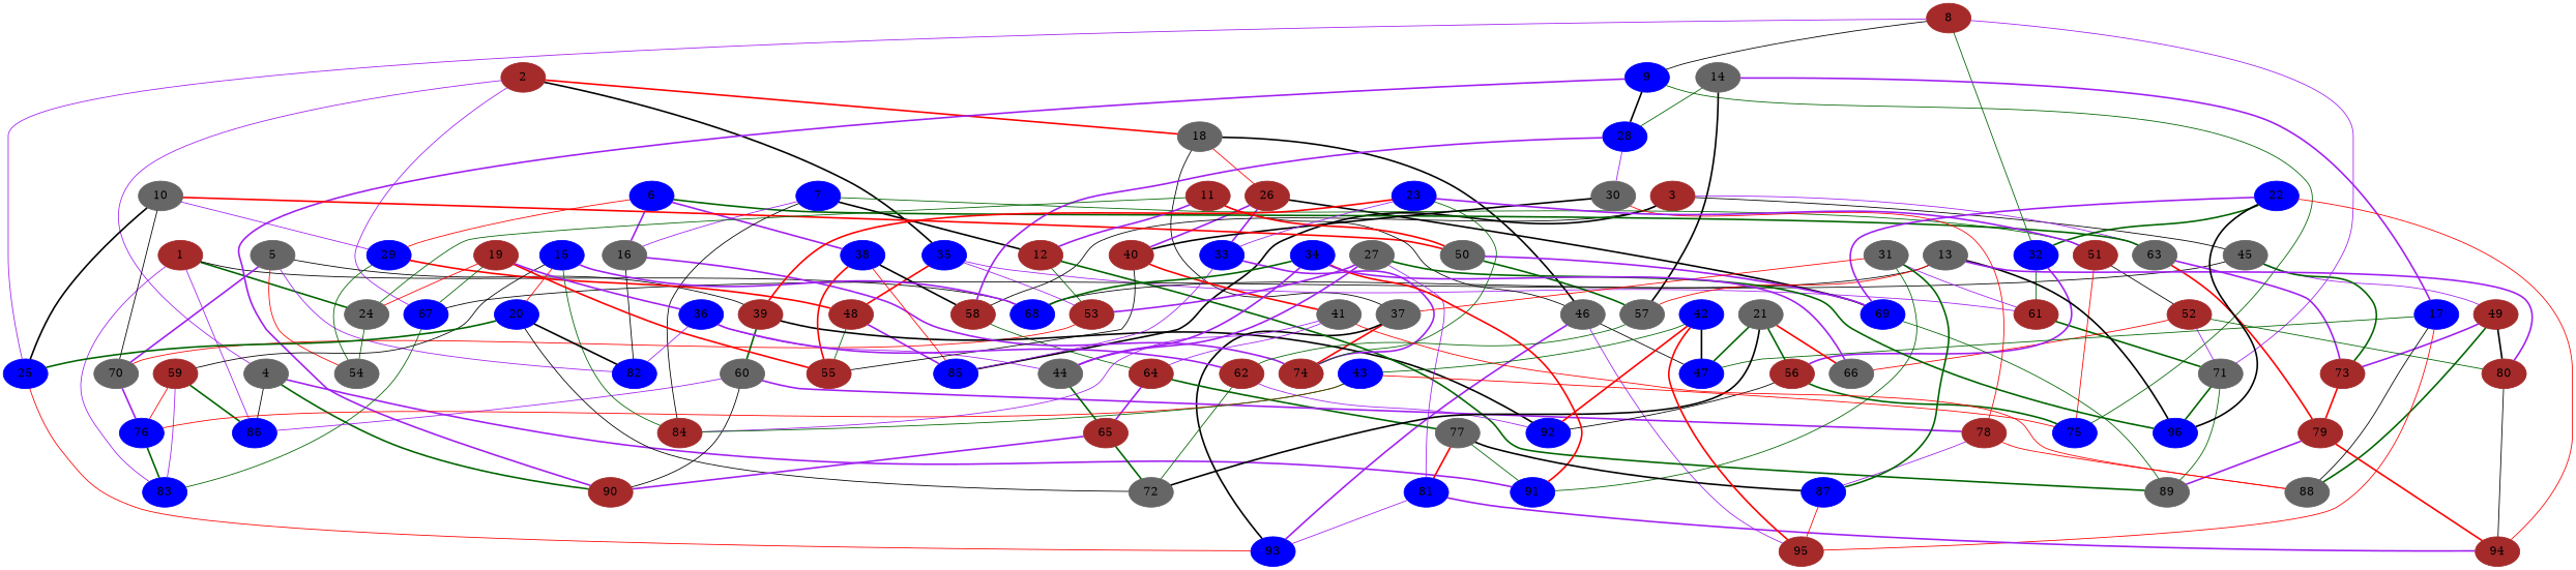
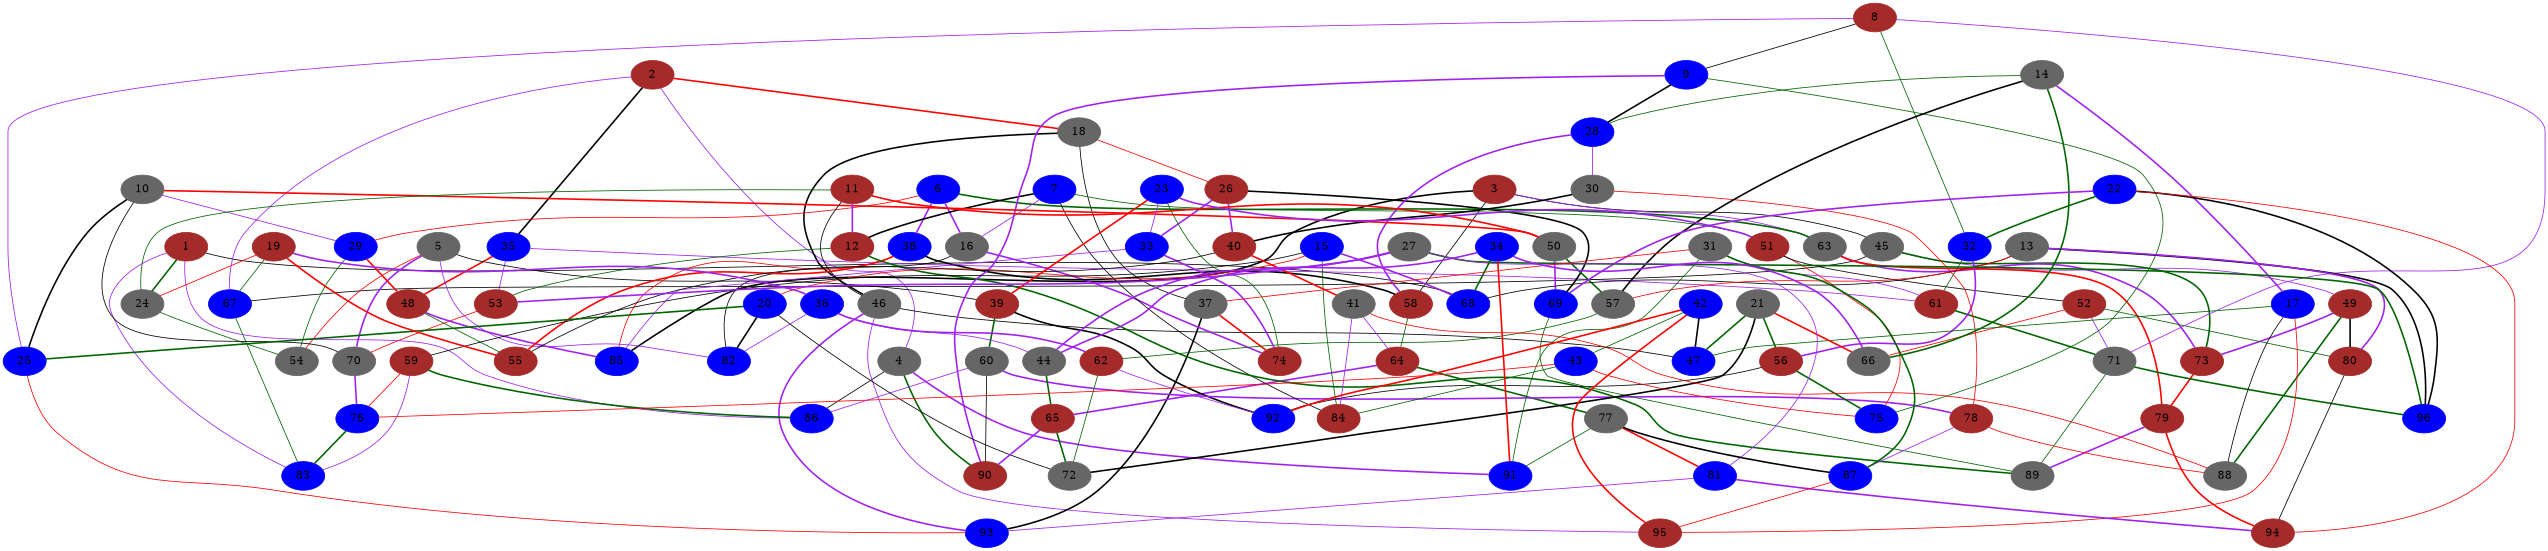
  graph {
    node [color=blue style=filled]
    edge [color=purple style=solid]
    1 [color=brown]
    24 [color=gray40]
    68
    83
    86
    54 [color=gray40]
    2 [color=brown]
    4 [color=gray40]
    18 [color=gray40]
    35
    67
    90 [color=brown]
    91
    46 [color=gray40]
    26 [color=brown]
    37 [color=gray40]
    53 [color=brown]
    48 [color=brown]
    61 [color=brown]
    3 [color=brown]
    45 [color=gray40]
    58 [color=brown]
    63 [color=gray40]
    85
    49 [color=brown]
    73 [color=brown]
    64 [color=brown]
    79 [color=brown]
    5 [color=gray40]
    39 [color=brown]
    70 [color=gray40]
    82
    60 [color=gray40]
    92
    76
    6
    16 [color=gray40]
    29
    38
    74 [color=brown]
    55 [color=brown]
    7
    12 [color=brown]
    51 [color=brown]
    84 [color=brown]
    89 [color=gray40]
    75
    52 [color=brown]
    8 [color=brown]
    9
    25
    32
    71 [color=gray40]
    28
    93
    56 [color=brown]
    96
    30 [color=gray40]
    10 [color=gray40]
    50 [color=gray40]
    57 [color=gray40]
    69
    11 [color=brown]
    47
    95 [color=brown]
    13 [color=gray40]
    80 [color=brown]
    62 [color=brown]
    94 [color=brown]
    14 [color=gray40]
    17
    66 [color=gray40]
    88 [color=gray40]
    15
    20
    59 [color=brown]
    72 [color=gray40]
    33
    40 [color=brown]
    78 [color=brown]
    19 [color=brown]
    36
    44 [color=gray40]
    21 [color=gray40]
    22
    23
    41 [color=gray40]
    27 [color=gray40]
    81
    65 [color=brown]
    87
    31 [color=gray40]
    34
    77 [color=gray40]
    42
    43
    1 -- 24 [color=darkgreen style=bold]
    1 -- 68 [color=black]
    1 -- 83
    1 -- 86
    24 -- 54 [color=darkgreen]
    2 -- 4
    2 -- 18 [color=red style=bold]
    2 -- 35 [color=black style=bold]
    2 -- 67
    4 -- 86 [color=black]
    4 -- 90 [color=darkgreen style=bold]
    4 -- 91 [style=bold]
    18 -- 46 [color=black style=bold]
    18 -- 26 [color=red]
    18 -- 37 [color=black]
    35 -- 53
    35 -- 48 [color=red style=bold]
    35 -- 61
    67 -- 83 [color=darkgreen]
    46 -- 93 [style=bold]
    46 -- 47 [color=black]
    46 -- 95
    26 -- 69 [color=black style=bold]
    26 -- 33 [style=bold]
    26 -- 40 [style=bold]
    37 -- 74 [color=red style=bold]
    37 -- 93 [color=black style=bold]
    53 -- 70 [color=red]
    48 -- 85 [style=bold]
    48 -- 55 [color=darkgreen]
    61 -- 71 [color=darkgreen style=bold]
    3 -- 45 [color=black]
    3 -- 58 [color=black]
    3 -- 63
    3 -- 85 [color=black style=bold]
    45 -- 67 [color=black]
    45 -- 49
    45 -- 73 [color=darkgreen style=bold]
    58 -- 64 [color=darkgreen]
    63 -- 73 [style=bold]
    63 -- 79 [color=red style=bold]
    49 -- 73 [style=bold]
    49 -- 80 [color=black style=bold]
    49 -- 88 [color=darkgreen style=bold]
    73 -- 79 [color=red style=bold]
    64 -- 65 [style=bold]
    64 -- 77 [color=darkgreen style=bold]
    79 -- 89 [style=bold]
    79 -- 94 [color=red style=bold]
    5 -- 54 [color=red]
    5 -- 39 [color=black]
    5 -- 70 [style=bold]
    5 -- 82
    39 -- 60 [color=darkgreen style=bold]
    39 -- 92 [color=black style=bold]
    70 -- 76 [style=bold]
    60 -- 86
    60 -- 90 [color=black]
    60 -- 78 [style=bold]
    76 -- 83 [color=darkgreen style=bold]
    6 -- 63 [color=darkgreen style=bold]
    6 -- 16 [style=bold]
    6 -- 29 [color=red]
    6 -- 38 [style=bold]
    16 -- 82 [color=black]
    16 -- 74 [style=bold]
    29 -- 54 [color=darkgreen]
    29 -- 48 [color=red style=bold]
    38 -- 58 [color=black style=bold]
    38 -- 85 [color=red]
    38 -- 55 [color=red style=bold]
    7 -- 16
    7 -- 12 [color=black style=bold]
    7 -- 51 [color=darkgreen]
    7 -- 84 [color=black]
    12 -- 53 [color=darkgreen]
    12 -- 89 [color=darkgreen style=bold]
    51 -- 75 [color=red]
    51 -- 52 [color=black]
    52 -- 71
    52 -- 80 [color=darkgreen]
    52 -- 66 [color=red]
    8 -- 9 [color=black]
    8 -- 25
    8 -- 32 [color=darkgreen]
    8 -- 71
    9 -- 90 [style=bold]
    9 -- 75 [color=darkgreen]
    9 -- 28 [color=black style=bold]
    25 -- 93 [color=red]
    32 -- 61 [color=darkgreen]
    32 -- 56 [style=bold]
    71 -- 89 [color=darkgreen]
    71 -- 96 [color=darkgreen style=bold]
    28 -- 58 [style=bold]
    28 -- 30
    56 -- 92 [color=black]
    56 -- 75 [color=darkgreen style=bold]
    30 -- 40 [color=black style=bold]
    30 -- 78 [color=red]
    10 -- 70 [color=black]
    10 -- 29
    10 -- 25 [color=black style=bold]
    10 -- 50 [color=red style=bold]
    50 -- 57 [color=darkgreen style=bold]
    50 -- 69 [style=bold]
    57 -- 62 [color=darkgreen]
    69 -- 89 [color=darkgreen]
    11 -- 24 [color=darkgreen]
    11 -- 46 [color=black]
    11 -- 12 [style=bold]
    11 -- 50 [color=red style=bold]
    13 -- 68 [color=black]
    13 -- 96 [color=black style=bold]
    13 -- 57 [color=red]
    13 -- 80 [style=bold]
    80 -- 94 [color=black]
    62 -- 92
    62 -- 72 [color=darkgreen]
    14 -- 28 [color=darkgreen]
    14 -- 57 [color=black style=bold]
    14 -- 17 [style=bold]
+   14 -- 66 [color=darkgreen style=bold]
    17 -- 47 [color=darkgreen]
    17 -- 95 [color=red]
    17 -- 88 [color=black]
    15 -- 68 [style=bold]
    15 -- 84 [color=darkgreen]
    15 -- 20 [color=red]
    15 -- 59 [color=black]
    20 -- 82 [color=black style=bold]
    20 -- 25 [color=darkgreen style=bold]
    20 -- 72 [color=black]
    59 -- 83
    59 -- 86 [color=darkgreen style=bold]
    59 -- 76 [color=red]
    33 -- 85
    33 -- 74 [style=bold]
    40 -- 55 [color=black]
    40 -- 41 [color=red style=bold]
    78 -- 88 [color=red]
    78 -- 87
    19 -- 24 [color=red]
    19 -- 67 [color=darkgreen]
    19 -- 55 [color=red style=bold]
    19 -- 36 [style=bold]
    36 -- 82
    36 -- 62 [style=bold]
    36 -- 44
    44 -- 65 [color=darkgreen style=bold]
    21 -- 56 [color=darkgreen style=bold]
    21 -- 47 [color=darkgreen style=bold]
    21 -- 66 [color=red style=bold]
    21 -- 72 [color=black style=bold]
    22 -- 32 [color=darkgreen style=bold]
    22 -- 96 [color=black style=bold]
    22 -- 69 [style=bold]
    22 -- 94 [color=red]
    23 -- 39 [color=red style=bold]
    23 -- 74 [color=darkgreen]
    23 -- 51 [style=bold]
    23 -- 33
    41 -- 64
    41 -- 84
    41 -- 88 [color=red]
    27 -- 53 [style=bold]
    27 -- 96 [color=darkgreen style=bold]
    27 -- 44 [style=bold]
    27 -- 81
    81 -- 93
    81 -- 94 [style=bold]
    65 -- 90 [style=bold]
    65 -- 72 [color=darkgreen style=bold]
    87 -- 95 [color=red]
    31 -- 91 [color=darkgreen]
    31 -- 37 [color=red]
    31 -- 61
    31 -- 87 [color=darkgreen style=bold]
    34 -- 68 [color=darkgreen style=bold]
    34 -- 91 [color=red style=bold]
    34 -- 66 [style=bold]
    34 -- 44 [style=bold]
    77 -- 91 [color=darkgreen]
    77 -- 81 [color=red style=bold]
    77 -- 87 [color=black style=bold]
    42 -- 92 [color=red style=bold]
    42 -- 47 [color=black style=bold]
    42 -- 95 [color=red style=bold]
    42 -- 43 [color=darkgreen]
    43 -- 76 [color=red]
    43 -- 84 [color=darkgreen]
    43 -- 75 [color=red]
  }
